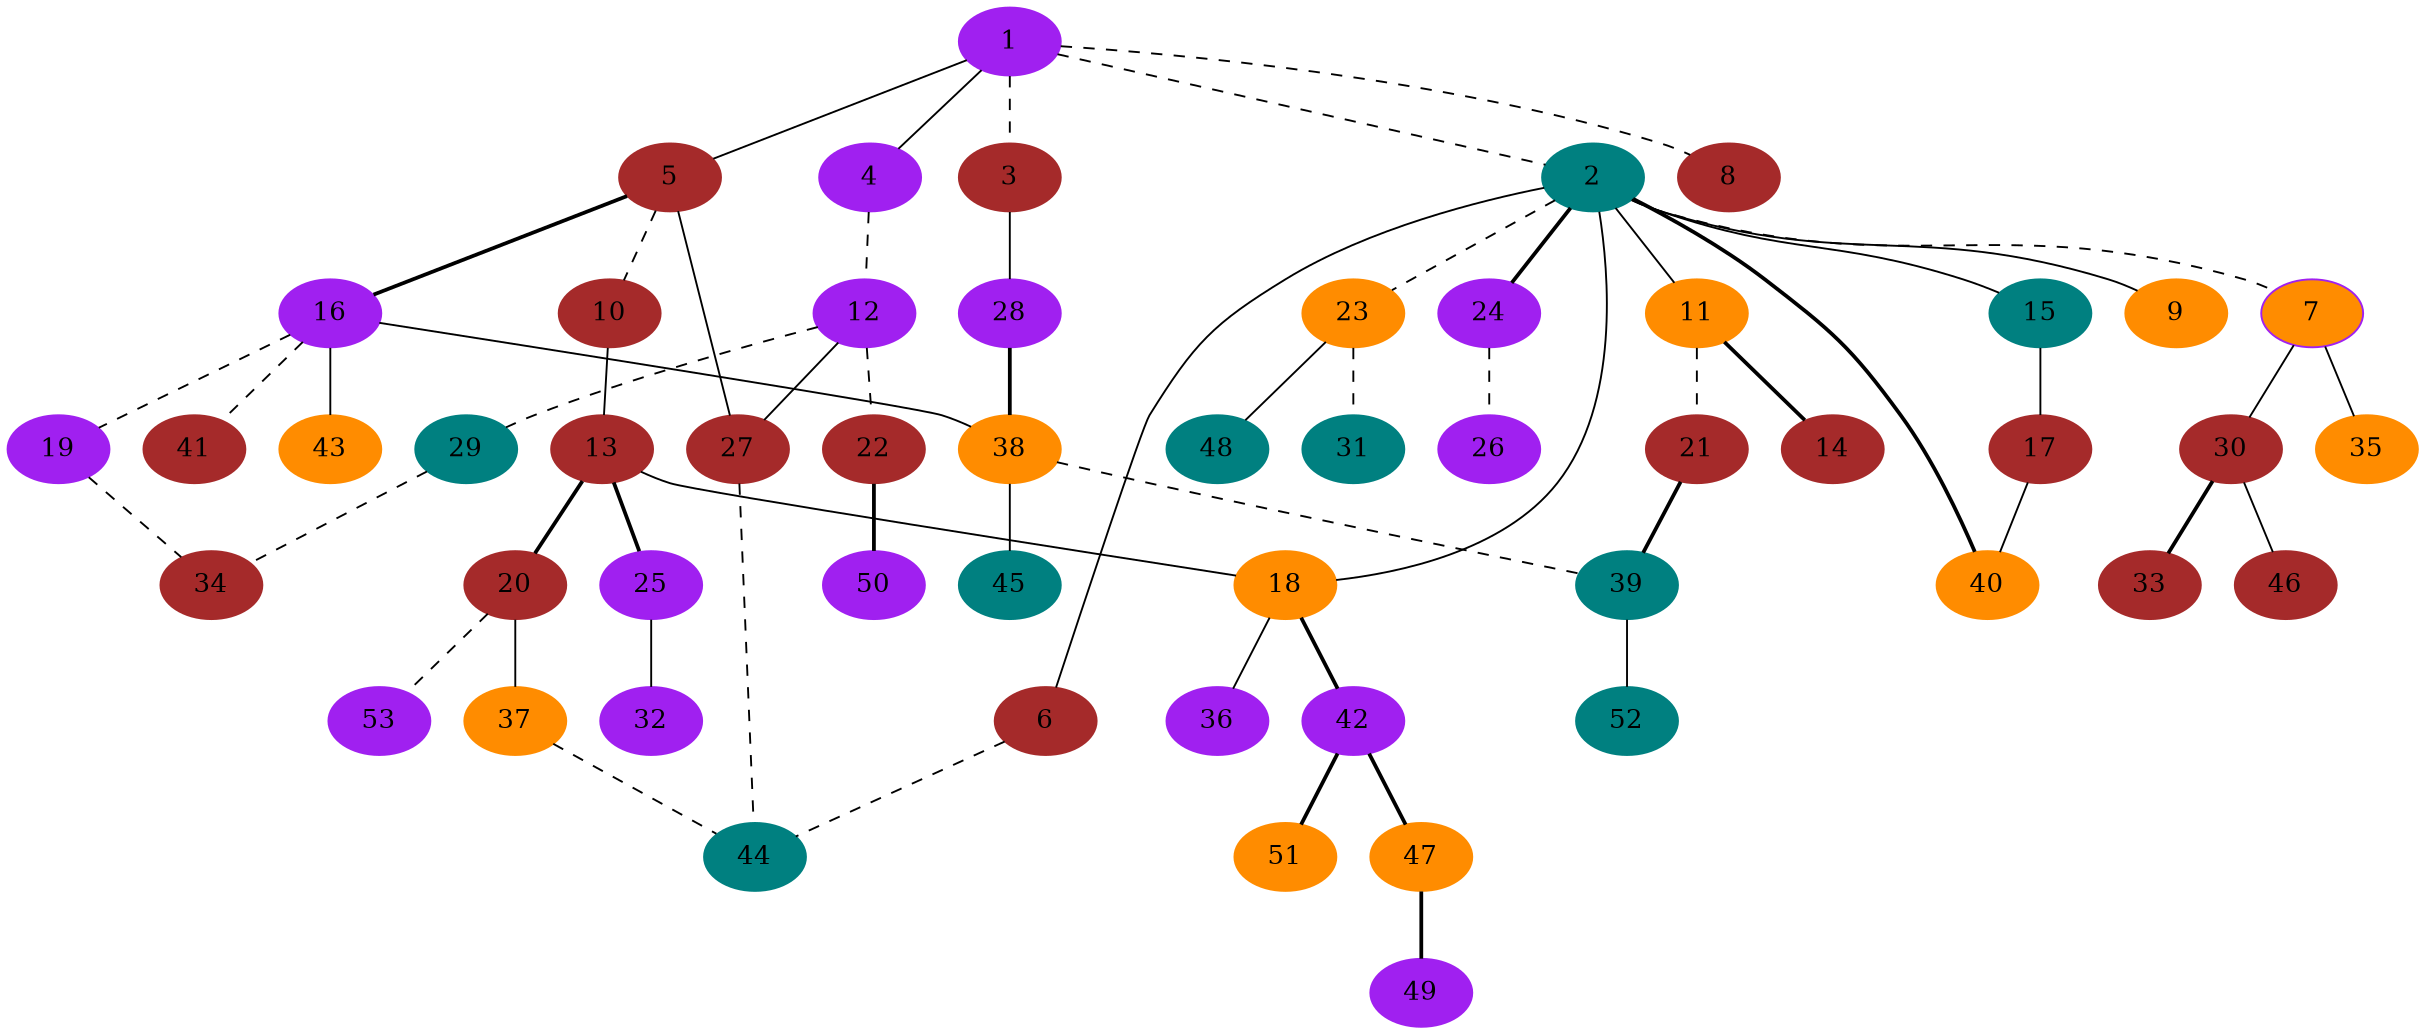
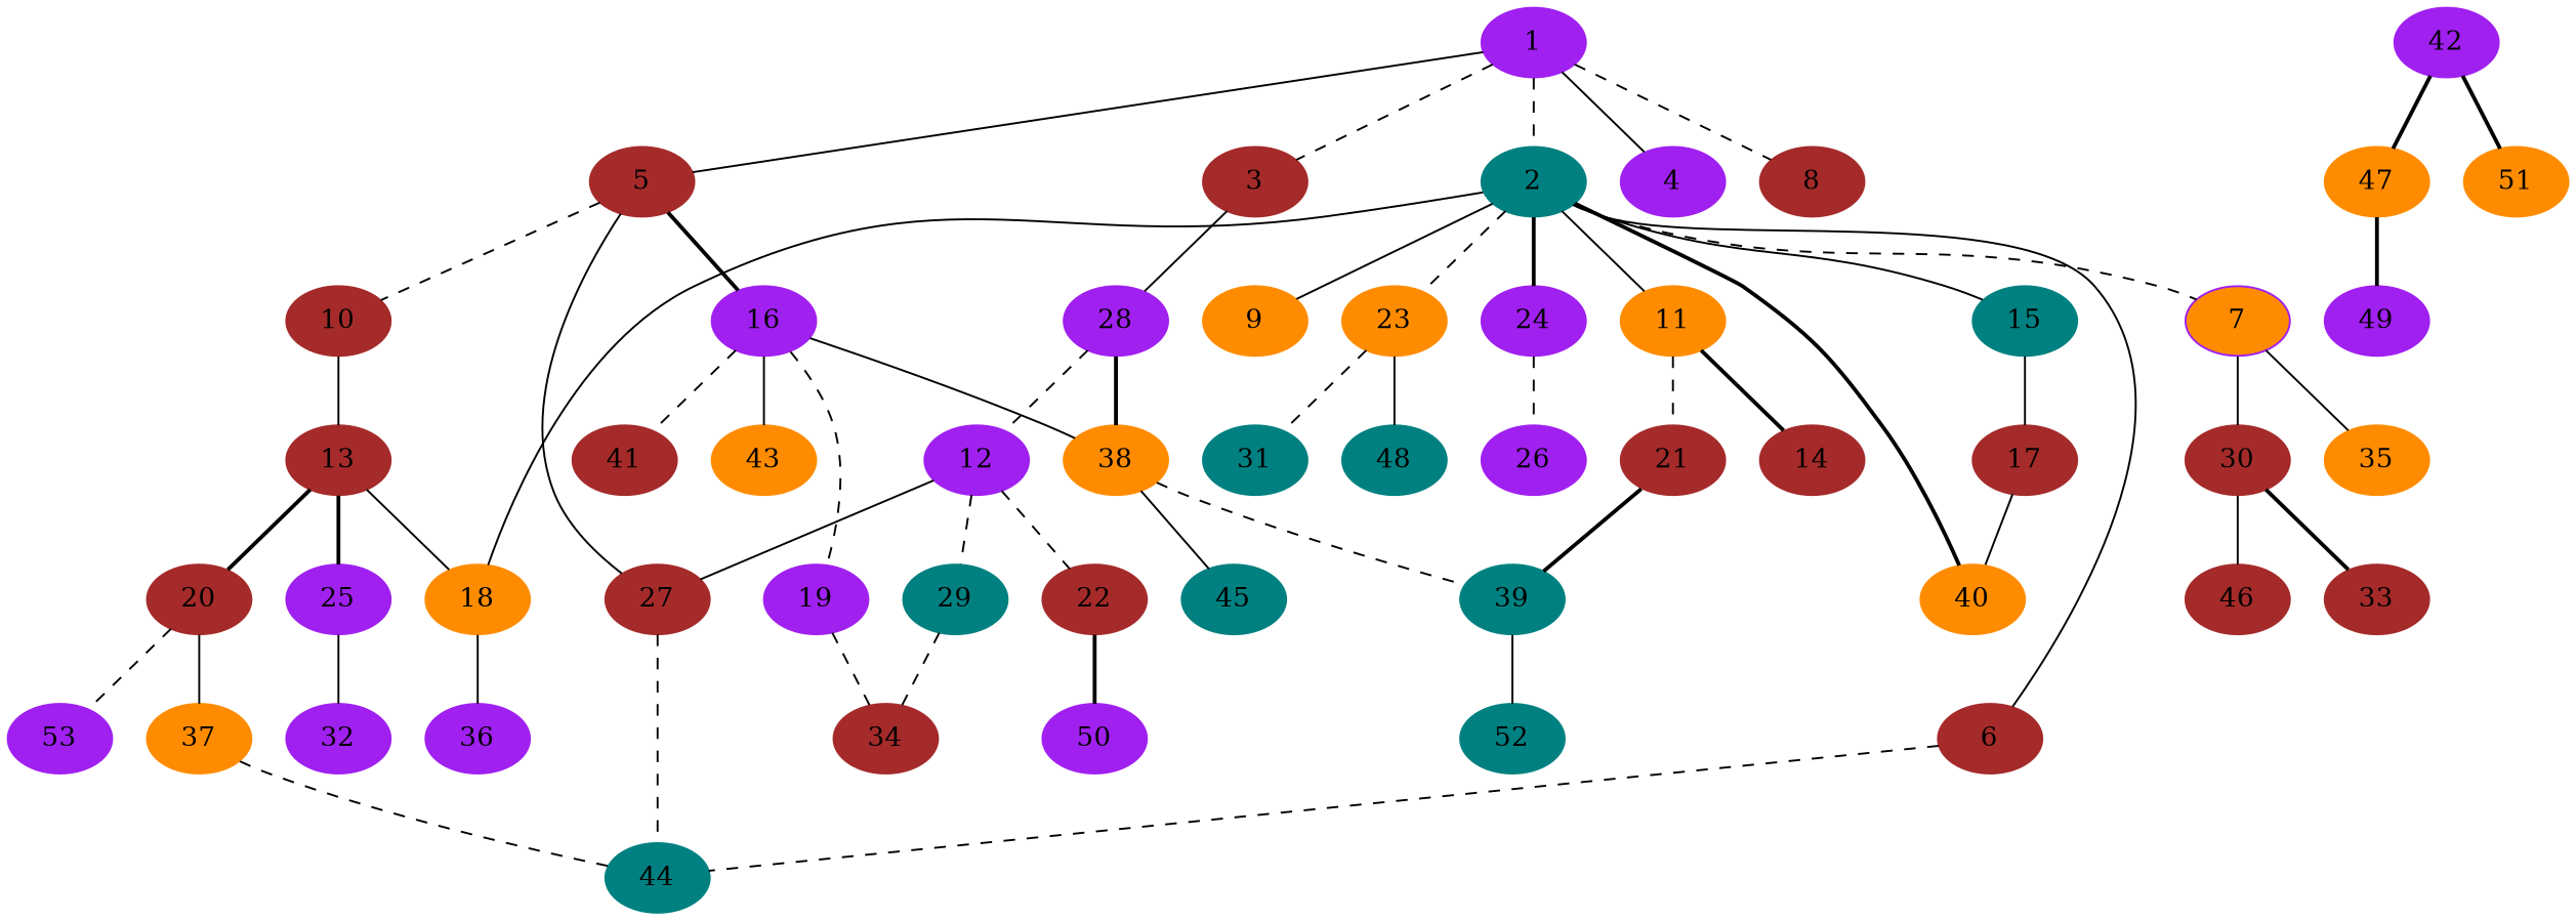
  graph {
    node [color=brown style=filled]
    edge [style=solid]
    1 [color=purple]
    2 [color=teal]
    3
    4 [color=purple]
    5
    8
    6
    7 [color=purple fillcolor=darkorange]
    9 [color=darkorange]
    11 [color=darkorange]
    15 [color=teal]
    18 [color=darkorange]
    23 [color=darkorange]
    24 [color=purple]
    40 [color=darkorange]
    28 [color=purple]
    12 [color=purple]
    10
    16 [color=purple]
    27
    44 [color=teal]
    30
    35 [color=darkorange]
    14
    21
    17
    36 [color=purple]
    42 [color=purple]
    31 [color=teal]
    48 [color=teal]
    26 [color=purple]
    38 [color=darkorange]
    22
    29 [color=teal]
    13
    19 [color=purple]
    41
    43 [color=darkorange]
    33
    46
    20
    25 [color=purple]
    39 [color=teal]
    50 [color=purple]
    34
    37 [color=darkorange]
    53 [color=purple]
    32 [color=purple]
    45 [color=teal]
    47 [color=darkorange]
    51 [color=darkorange]
    52 [color=teal]
    49 [color=purple]
    1 -- 2 [style=dashed]
    1 -- 3 [style=dashed]
    1 -- 4
    1 -- 5
    1 -- 8 [style=dashed]
    2 -- 6
    2 -- 7 [style=dashed]
    2 -- 9
    2 -- 11
    2 -- 15
    2 -- 18
    2 -- 23 [style=dashed]
    2 -- 24 [style=bold]
    2 -- 40 [style=bold]
    3 -- 28
-   4 -- 12 [style=dashed]
+   28 -- 12 [style=dashed]
    5 -- 10 [style=dashed]
    5 -- 16 [style=bold]
    5 -- 27
    6 -- 44 [style=dashed]
    7 -- 30
    7 -- 35
    11 -- 14 [style=bold]
    11 -- 21 [style=dashed]
    15 -- 17
    18 -- 36
-   18 -- 42 [style=bold]
    23 -- 31 [style=dashed]
    23 -- 48
    24 -- 26 [style=dashed]
    28 -- 38 [style=bold]
    12 -- 27
    12 -- 22 [style=dashed]
    12 -- 29 [style=dashed]
    10 -- 13
    16 -- 38
    16 -- 19 [style=dashed]
    16 -- 41 [style=dashed]
    16 -- 43
    27 -- 44 [style=dashed]
    30 -- 33 [style=bold]
    30 -- 46
    21 -- 39 [style=bold]
    17 -- 40
    42 -- 47 [style=bold]
    42 -- 51 [style=bold]
    38 -- 39 [style=dashed]
    38 -- 45
    22 -- 50 [style=bold]
    29 -- 34 [style=dashed]
    13 -- 18
    13 -- 20 [style=bold]
    13 -- 25 [style=bold]
    19 -- 34 [style=dashed]
    20 -- 37
    20 -- 53 [style=dashed]
    25 -- 32
    39 -- 52
    37 -- 44 [style=dashed]
    47 -- 49 [style=bold]
  }
